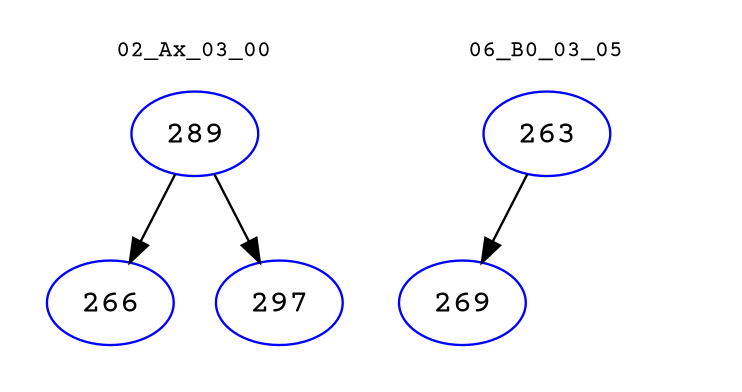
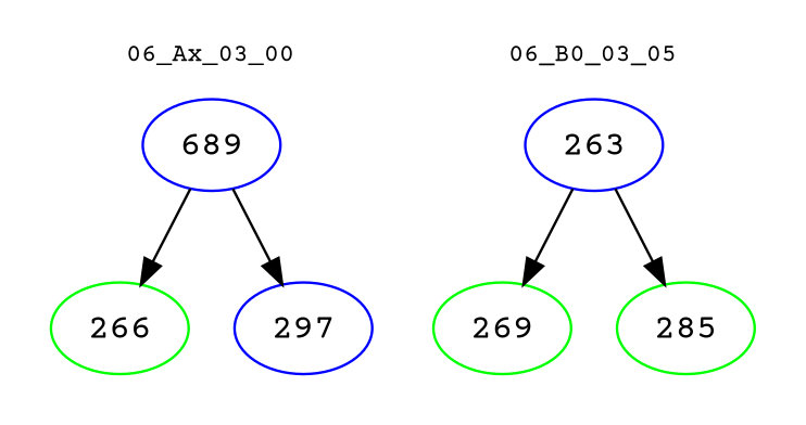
  digraph {
    fontname="Courier Prime"
    node [color=blue fontname="Courier Prime"]
    edge [color=black fontname="Courier Prime"]
-   n1 [label=289]
-   n2 [label=266]
+   n1 [label=689]
+   n2 [color=green label=266]
    n3 [label=297]
    n4 [label=263]
-   n5 [label=269]
+   n5 [color=green label=269]
+   n6 [color=green label=285]
    subgraph cluster_1 {
      color=white
      fontsize=10
-     label="02_Ax_03_00"
+     label="06_Ax_03_00"
      n1
      n2
      n3
    }
    subgraph cluster_2 {
      color=white
      fontsize=10
      label="06_B0_03_05"
      n4
      n5
+     n6
    }
    n1 -> n2
    n1 -> n3
    n4 -> n5
+   n4 -> n6
  }
